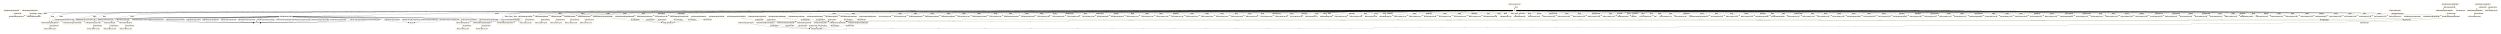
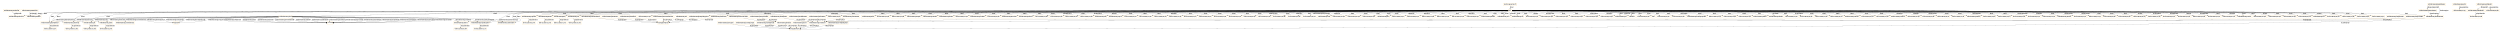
  digraph {
    fontname="Fira Sans"
    rankdir=TB
    node [color=orange fontname="Fira Sans" shape=rectangle]
    edge [fontname="Fira Sans"]
    "VertebrateTaxonomy:Fish"
    "-6b9d1012:16aeae07123:-7fd3"
    "VertebrateTaxonomy:Reptile"
    "-6b9d1012:16aeae07123:-7fc7"
    "VertebrateTaxonomy:Tameness"
    "-6b9d1012:16aeae07123:-7fb4"
    "VertebrateTaxonomy:Amphibian"
    "-6b9d1012:16aeae07123:-7ff8"
    "VertebrateTaxonomy:DomainThing"
    "VertebrateTaxonomy:ValueThing"
    "VertebrateTaxonomy:RespiratorySystem"
    "-6b9d1012:16aeae07123:-7fc1"
    "VertebrateTaxonomy:Animal"
    "VertebrateTaxonomy:TaxonomicRank"
    "VertebrateTaxonomy:BodyTemperature"
    "VertebrateTaxonomy:ConservationStatus"
    "VertebrateTaxonomy:SkinCovering"
    "VertebrateTaxonomy:Diet"
    "VertebrateTaxonomy:Climate"
    "xsd:string"
    "xsd:float"
    "-6b9d1012:16aeae07123:-7fec"
    "-6b9d1012:16aeae07123:-7fba"
    "-6b9d1012:16aeae07123:-7fda"
    "-6b9d1012:16aeae07123:-7fe6"
    "VertebrateTaxonomy:WarmBlooded"
    "-6b9d1012:16aeae07123:-7fad"
    "VertebrateTaxonomy:Mammal"
    "-6b9d1012:16aeae07123:-7fcd"
    "VertebrateTaxonomy:Bird"
    "-6b9d1012:16aeae07123:-7ff2"
    "VertebrateTaxonomy:ColdBlooded"
    "-6b9d1012:16aeae07123:-7fde"
    "VertebrateTaxonomy:NonVertebrate"
    "VertebrateTaxonomy:Vertebrate"
    "VertebrateTaxonomy:hasAverageHeight"
    "owl:topDataProperty"
    "VertebrateTaxonomy:hasHabitat"
    "VertebrateTaxonomy:hasTaxonomicRrank"
    "owl:topObjectProperty"
    "VertebrateTaxonomy:hasColor"
    "VertebrateTaxonomy:hasAquaticHabitat"
    "VertebrateTaxonomy:hasGenusName"
    "VertebrateTaxonomy:hasTaxonName"
    "VertebrateTaxonomy:hasSkinCover"
    "VertebrateTaxonomy:hasAverageBodyLength"
    "VertebrateTaxonomy:hasPhylumName"
    "VertebrateTaxonomy:hasSpeciesName"
    "VertebrateTaxonomy:hasEnglishName"
    "VertebrateTaxonomy:hasPersianName"
    "VertebrateTaxonomy:hasCommanName"
    "VertebrateTaxonomy:hasTameness"
    "VertebrateTaxonomy:hasTopSpeed"
    "VertebrateTaxonomy:hasRespiratorySystem"
    "VertebrateTaxonomy:hasFamilyName"
    NULL
    "-6b9d1012:16aeae07123:-7fe4"
    "-6b9d1012:16aeae07123:-7fd8"
    "VertebrateTaxonomy:Extinct"
    "-6b9d1012:16aeae07123:-7fb2"
    "-6b9d1012:16aeae07123:-7fb8"
    "VertebrateTaxonomy:Marsupial"
    "VertebrateTaxonomy:LowerRisk"
    "VertebrateTaxonomy:Unknown"
    "-6b9d1012:16aeae07123:-7fea"
    "VertebrateTaxonomy:Threatened"
    "-6b9d1012:16aeae07123:-7fbf"
    "VertebrateTaxonomy:Monotreme"
    "VertebrateTaxonomy:Placental"
    "-6b9d1012:16aeae07123:-7fdd"
    "-6b9d1012:16aeae07123:-7fb1"
    "-6b9d1012:16aeae07123:-7fb9"
    "-6b9d1012:16aeae07123:-7fd6"
    "VertebrateTaxonomy:Wild"
    "VertebrateTaxonomy:Tropical"
    "-6b9d1012:16aeae07123:-7fc4"
    "-6b9d1012:16aeae07123:-7fa3"
    "-6b9d1012:16aeae07123:-7fdf"
    "-6b9d1012:16aeae07123:-7fd7"
    "-6b9d1012:16aeae07123:-7fd4"
    "-6b9d1012:16aeae07123:-7fae"
    "-6b9d1012:16aeae07123:-7fa6"
    "-6b9d1012:16aeae07123:-7fef"
    "-6b9d1012:16aeae07123:-7ff1"
    "-6b9d1012:16aeae07123:-7fe7"
    "-6b9d1012:16aeae07123:-7fa8"
    "-6b9d1012:16aeae07123:-7f9d"
    "-6b9d1012:16aeae07123:-7f98"
    "VertebrateTaxonomy:Lungs"
    "-6b9d1012:16aeae07123:-7fbe"
    "-6b9d1012:16aeae07123:-7f9a"
    "-6b9d1012:16aeae07123:-7fa0"
    "VertebrateTaxonomy:Other"
    "-6b9d1012:16aeae07123:-7f95"
    "-6b9d1012:16aeae07123:-7fe1"
    "-6b9d1012:16aeae07123:-7fbb"
    "-6b9d1012:16aeae07123:-7f9e"
    "-6b9d1012:16aeae07123:-7f92"
    "-6b9d1012:16aeae07123:-7fce"
    "VertebrateTaxonomy:Moderate"
    "VertebrateTaxonomy:Arctic"
    "VertebrateTaxonomy:Gills"
    "-6b9d1012:16aeae07123:-7f8f"
    "-6b9d1012:16aeae07123:-7fbd"
    "-6b9d1012:16aeae07123:-7fd9"
    "-6b9d1012:16aeae07123:-7fe9"
    "-6b9d1012:16aeae07123:-7fdb"
    "-6b9d1012:16aeae07123:-7fac"
    "VertebrateTaxonomy:Hair"
    n110 [label="Cold:Feather"]
    "-6b9d1012:16aeae07123:-7fa5"
    "rdf:nil"
    "-6b9d1012:16aeae07123:-7f9c"
    "-6b9d1012:16aeae07123:-7fd0"
    "VertebrateTaxonomy:hasBodyTemperature"
    "-6b9d1012:16aeae07123:-7f97"
    "-6b9d1012:16aeae07123:-7faa"
    "-6b9d1012:16aeae07123:-7fa2"
    "VertebrateTaxonomy:Tamable"
    "VertebrateTaxonomy:Changing"
    "-6b9d1012:16aeae07123:-7fe3"
    "-6b9d1012:16aeae07123:-7feb"
    "-6b9d1012:16aeae07123:-7fb5"
    "-6b9d1012:16aeae07123:-7f94"
    "VertebrateTaxonomy:Carnivore"
    "-6b9d1012:16aeae07123:-7fc8"
    "-6b9d1012:16aeae07123:-7fe0"
    "VertebrateTaxonomy:Herbivore"
    "-6b9d1012:16aeae07123:-7ff9"
    "-6b9d1012:16aeae07123:-7ffb"
    "-6b9d1012:16aeae07123:-7fcc"
    "-6b9d1012:16aeae07123:-7ff3"
    "VertebrateTaxonomy:Omnivore"
    "-6b9d1012:16aeae07123:-7fd2"
    "-6b9d1012:16aeae07123:-7fca"
    "-6b9d1012:16aeae07123:-7f8e"
    "-6b9d1012:16aeae07123:-7fc2"
    "-6b9d1012:16aeae07123:-7f90"
    "VertebrateTaxonomy:hasClassName"
    "VertebrateTaxonomy:Domestic"
    "-6b9d1012:16aeae07123:-7fc0"
    "-6b9d1012:16aeae07123:-7ff7"
    "-6b9d1012:16aeae07123:-7fd5"
    "-6b9d1012:16aeae07123:-7faf"
    "-6b9d1012:16aeae07123:-7fa7"
    "-6b9d1012:16aeae07123:-7fe2"
    "-6b9d1012:16aeae07123:-7fc6"
    "-6b9d1012:16aeae07123:-7fb3"
    "-6b9d1012:16aeae07123:-7fb0"
    "-6b9d1012:16aeae07123:-7fe5"
    "-6b9d1012:16aeae07123:-7f99"
    "VertebrateTaxonomy:Constant"
    "-6b9d1012:16aeae07123:-7fed"
    "-6b9d1012:16aeae07123:-7fe8"
    "-6b9d1012:16aeae07123:-7fb7"
    "-6b9d1012:16aeae07123:-7f9b"
    "VertebrateTaxonomy:Cold"
    "-6b9d1012:16aeae07123:-7fb6"
    "-6b9d1012:16aeae07123:-7fa1"
    "-6b9d1012:16aeae07123:-7fbc"
    "-6b9d1012:16aeae07123:-7f93"
    "-6b9d1012:16aeae07123:-7ff5"
    "VertebrateTaxonomy:hasKingdomName"
    "VertebrateTaxonomy:hasAverageLifespan"
    "VertebrateTaxonomy:hasTerrestrialHabitat"
-   "VertebrateTaxonomy:hasOrderName"
    "VertebrateTaxonomy:livesInClimate"
    "VertebrateTaxonomy:hasConservationStatus"
    "VertebrateTaxonomy:eats"
    "VertebrateTaxonomy:Fish" -> "-6b9d1012:16aeae07123:-7fd3" [label="owl:equivalentClass"]
    "VertebrateTaxonomy:Reptile" -> "-6b9d1012:16aeae07123:-7fc7" [label="owl:equivalentClass"]
    "VertebrateTaxonomy:Tameness" -> "-6b9d1012:16aeae07123:-7fb4" [label="owl:equivalentClass"]
    "VertebrateTaxonomy:Amphibian" -> "-6b9d1012:16aeae07123:-7ff8" [label="owl:equivalentClass"]
    "VertebrateTaxonomy:DomainThing" -> "VertebrateTaxonomy:ValueThing" [label="owl:disjointWith"]
    "VertebrateTaxonomy:RespiratorySystem" -> "-6b9d1012:16aeae07123:-7fc1" [label="owl:equivalentClass"]
    "VertebrateTaxonomy:Animal" -> "VertebrateTaxonomy:Tameness" [label="VertebrateTaxonomy:hasTameness"]
    "VertebrateTaxonomy:Animal" -> "VertebrateTaxonomy:RespiratorySystem" [label="VertebrateTaxonomy:hasRespiratorySystem"]
    "VertebrateTaxonomy:Animal" -> "VertebrateTaxonomy:TaxonomicRank" [label="VertebrateTaxonomy:hasTaxonomicRrank"]
    "VertebrateTaxonomy:Animal" -> "VertebrateTaxonomy:BodyTemperature" [label="VertebrateTaxonomy:hasBodyTemperature"]
    "VertebrateTaxonomy:Animal" -> "VertebrateTaxonomy:ConservationStatus" [label="VertebrateTaxonomy:hasConservationStatus"]
    "VertebrateTaxonomy:Animal" -> "VertebrateTaxonomy:SkinCovering" [label="VertebrateTaxonomy:hasSkinCover"]
    "VertebrateTaxonomy:Animal" -> "VertebrateTaxonomy:Diet" [label="VertebrateTaxonomy:hasDiet"]
    "VertebrateTaxonomy:Animal" -> "VertebrateTaxonomy:Climate" [label="VertebrateTaxonomy:livesInClimate"]
    "VertebrateTaxonomy:Animal" -> "xsd:string" [label="VertebrateTaxonomy:hasPhylumName"]
    "VertebrateTaxonomy:Animal" -> "xsd:string" [label="VertebrateTaxonomy:hasColor"]
    "VertebrateTaxonomy:Animal" -> "xsd:string" [label="VertebrateTaxonomy:hasClassName"]
    "VertebrateTaxonomy:Animal" -> "xsd:string" [label="VertebrateTaxonomy:hasTerrestrialHabitat"]
    "VertebrateTaxonomy:Animal" -> "xsd:string" [label="VertebrateTaxonomy:hasHabitat"]
    "VertebrateTaxonomy:Animal" -> "xsd:string" [label="VertebrateTaxonomy:hasFamilyName"]
    "VertebrateTaxonomy:Animal" -> "xsd:string" [label="VertebrateTaxonomy:hasOrderName"]
    "VertebrateTaxonomy:Animal" -> "xsd:string" [label="VertebrateTaxonomy:hasSpeciesName"]
    "VertebrateTaxonomy:Animal" -> "xsd:string" [label="VertebrateTaxonomy:hasCommanName"]
    "VertebrateTaxonomy:Animal" -> "xsd:string" [label="VertebrateTaxonomy:hasKingdomName"]
    "VertebrateTaxonomy:Animal" -> "xsd:string" [label="VertebrateTaxonomy:hasTaxonName"]
    "VertebrateTaxonomy:Animal" -> "xsd:string" [label="VertebrateTaxonomy:hasAquaticHabitat"]
    "VertebrateTaxonomy:Animal" -> "xsd:string" [label="VertebrateTaxonomy:hasGenusName"]
    "VertebrateTaxonomy:Animal" -> "xsd:float" [label="VertebrateTaxonomy:hasAverageBodyLength"]
    "VertebrateTaxonomy:Animal" -> "xsd:float" [label="VertebrateTaxonomy:hasTopSpeed"]
    "VertebrateTaxonomy:Animal" -> "xsd:float" [label="VertebrateTaxonomy:hasAverageLifespan"]
    "VertebrateTaxonomy:Animal" -> "xsd:float" [label="VertebrateTaxonomy:hasAverageHeight"]
    "VertebrateTaxonomy:BodyTemperature" -> "-6b9d1012:16aeae07123:-7fec" [label="owl:equivalentClass"]
    "VertebrateTaxonomy:SkinCovering" -> "-6b9d1012:16aeae07123:-7fba" [label="owl:equivalentClass"]
    "VertebrateTaxonomy:Diet" -> "-6b9d1012:16aeae07123:-7fda" [label="owl:equivalentClass"]
    "VertebrateTaxonomy:Climate" -> "-6b9d1012:16aeae07123:-7fe6" [label="owl:equivalentClass"]
    "VertebrateTaxonomy:WarmBlooded" -> "-6b9d1012:16aeae07123:-7fad" [label="owl:equivalentClass"]
    "VertebrateTaxonomy:Mammal" -> "-6b9d1012:16aeae07123:-7fcd" [label="owl:equivalentClass"]
    "VertebrateTaxonomy:Bird" -> "-6b9d1012:16aeae07123:-7ff2" [label="owl:equivalentClass"]
    "VertebrateTaxonomy:ColdBlooded" -> "VertebrateTaxonomy:WarmBlooded" [label="owl:disjointWith"]
    "VertebrateTaxonomy:ColdBlooded" -> "-6b9d1012:16aeae07123:-7fde" [label="owl:equivalentClass"]
    "VertebrateTaxonomy:NonVertebrate" -> "VertebrateTaxonomy:Vertebrate" [label="owl:disjointWith"]
    "VertebrateTaxonomy:hasAverageHeight" -> "owl:topDataProperty" [label="rdfs:subPropertyOf"]
    "VertebrateTaxonomy:hasHabitat" -> "owl:topDataProperty" [label="rdfs:subPropertyOf"]
    "VertebrateTaxonomy:hasTaxonomicRrank" -> "owl:topObjectProperty" [label="rdfs:subPropertyOf"]
    "VertebrateTaxonomy:hasColor" -> "owl:topDataProperty" [label="rdfs:subPropertyOf"]
    "VertebrateTaxonomy:hasAquaticHabitat" -> "VertebrateTaxonomy:hasHabitat" [label="rdfs:subPropertyOf"]
    "VertebrateTaxonomy:hasGenusName" -> "VertebrateTaxonomy:hasTaxonName" [label="rdfs:subPropertyOf"]
    "VertebrateTaxonomy:hasTaxonName" -> "owl:topDataProperty" [label="rdfs:subPropertyOf"]
    "VertebrateTaxonomy:hasSkinCover" -> "owl:topObjectProperty" [label="rdfs:subPropertyOf"]
    "VertebrateTaxonomy:hasAverageBodyLength" -> "owl:topDataProperty" [label="rdfs:subPropertyOf"]
    "VertebrateTaxonomy:hasPhylumName" -> "VertebrateTaxonomy:hasTaxonName" [label="rdfs:subPropertyOf"]
    "VertebrateTaxonomy:hasSpeciesName" -> "VertebrateTaxonomy:hasTaxonName" [label="rdfs:subPropertyOf"]
    "VertebrateTaxonomy:hasEnglishName" -> "VertebrateTaxonomy:hasPersianName" [label="owl:propertyDisjointWith"]
    "VertebrateTaxonomy:hasEnglishName" -> "VertebrateTaxonomy:hasCommanName" [label="rdfs:subPropertyOf"]
    "VertebrateTaxonomy:hasPersianName" -> "VertebrateTaxonomy:hasCommanName" [label="rdfs:subPropertyOf"]
    "VertebrateTaxonomy:hasCommanName" -> "owl:topDataProperty" [label="rdfs:subPropertyOf"]
    "VertebrateTaxonomy:hasTameness" -> "owl:topObjectProperty" [label="rdfs:subPropertyOf"]
    "VertebrateTaxonomy:hasTopSpeed" -> "owl:topDataProperty" [label="rdfs:subPropertyOf"]
    "VertebrateTaxonomy:hasRespiratorySystem" -> "owl:topObjectProperty" [label="rdfs:subPropertyOf"]
    "VertebrateTaxonomy:hasFamilyName" -> "VertebrateTaxonomy:hasTaxonName" [label="rdfs:subPropertyOf"]
    NULL -> "VertebrateTaxonomy:Fish" [label="rdf:first"]
-   NULL -> "VertebrateTaxonomy:Reptile" [label="rdf:first"]
    NULL -> "VertebrateTaxonomy:Tameness" [label="rdf:first"]
    NULL -> "VertebrateTaxonomy:Amphibian" [label="rdf:first"]
    NULL -> "VertebrateTaxonomy:ValueThing" [label="rdf:first"]
    NULL -> "VertebrateTaxonomy:RespiratorySystem" [label="rdf:first"]
    NULL -> "VertebrateTaxonomy:Animal" [label="rdf:first"]
    NULL -> "VertebrateTaxonomy:TaxonomicRank" [label="rdf:first"]
    NULL -> "VertebrateTaxonomy:BodyTemperature" [label="rdf:first"]
-   NULL -> "VertebrateTaxonomy:ConservationStatus" [label="rdf:first"]
    NULL -> "VertebrateTaxonomy:SkinCovering" [label="rdf:first"]
    NULL -> "VertebrateTaxonomy:Diet" [label="rdf:first"]
    NULL -> "VertebrateTaxonomy:Climate" [label="rdf:first"]
    NULL -> "VertebrateTaxonomy:Mammal" [label="rdf:first"]
    NULL -> "VertebrateTaxonomy:Bird" [label="rdf:first"]
    NULL -> "VertebrateTaxonomy:Vertebrate" [label="rdf:first"]
    NULL -> "VertebrateTaxonomy:hasSkinCover" [label="owl:onProperty"]
    NULL -> "VertebrateTaxonomy:hasCommanName" [label="rdf:first"]
    NULL -> "VertebrateTaxonomy:hasRespiratorySystem" [label="owl:onProperty"]
    NULL -> "-6b9d1012:16aeae07123:-7fe4" [label="rdf:first"]
    NULL -> "-6b9d1012:16aeae07123:-7fd8" [label="rdf:first"]
    NULL -> "VertebrateTaxonomy:Extinct" [label="rdf:first"]
    NULL -> "-6b9d1012:16aeae07123:-7fb2" [label="rdf:first"]
    NULL -> "-6b9d1012:16aeae07123:-7fb8" [label="rdf:first"]
    NULL -> "VertebrateTaxonomy:Marsupial" [label="rdf:first"]
    NULL -> "VertebrateTaxonomy:LowerRisk" [label="rdf:first"]
    NULL -> "VertebrateTaxonomy:Unknown" [label="rdf:first"]
    NULL -> "-6b9d1012:16aeae07123:-7fea" [label="rdf:first"]
    NULL -> "VertebrateTaxonomy:Threatened" [label="rdf:first"]
    NULL -> "-6b9d1012:16aeae07123:-7fbf" [label="rdf:first"]
    NULL -> "VertebrateTaxonomy:Monotreme" [label="rdf:first"]
    NULL -> "VertebrateTaxonomy:Placental" [label="rdf:first"]
    NULL -> "-6b9d1012:16aeae07123:-7fdd" [label="owl:intersectionOf"]
    NULL -> "-6b9d1012:16aeae07123:-7fb1" [label="rdf:rest"]
    NULL -> "-6b9d1012:16aeae07123:-7fb9" [label="owl:intersectionOf"]
    NULL -> "-6b9d1012:16aeae07123:-7fd6" [label="owl:oneOf"]
    NULL -> "VertebrateTaxonomy:Wild" [label="rdf:first"]
    NULL -> "VertebrateTaxonomy:Tropical" [label="rdf:first"]
    NULL -> "-6b9d1012:16aeae07123:-7fc4" [label="rdf:rest"]
    NULL -> "-6b9d1012:16aeae07123:-7fa3" [label="owl:members"]
    NULL -> "-6b9d1012:16aeae07123:-7fdf" [label="rdf:rest"]
    NULL -> "-6b9d1012:16aeae07123:-7fd7" [label="rdf:rest"]
    NULL -> "-6b9d1012:16aeae07123:-7fd4" [label="rdf:rest"]
    NULL -> "-6b9d1012:16aeae07123:-7fae" [label="rdf:rest"]
    NULL -> "-6b9d1012:16aeae07123:-7fa6" [label="rdf:rest"]
    NULL -> "-6b9d1012:16aeae07123:-7fef" [label="rdf:rest"]
    NULL -> "-6b9d1012:16aeae07123:-7ff1" [label="owl:intersectionOf"]
    NULL -> "-6b9d1012:16aeae07123:-7fe7" [label="rdf:rest"]
    NULL -> "-6b9d1012:16aeae07123:-7fa8" [label="owl:members"]
    NULL -> "-6b9d1012:16aeae07123:-7f9d" [label="rdf:rest"]
-   NULL -> "-6b9d1012:16aeae07123:-7f98" [label="rdf:rest"]
+   NULL -> "-6b9d1012:16aeae07123:-7f98" [label="VertebrateTaxonomy:hasSpeciesName"]
    NULL -> "VertebrateTaxonomy:Lungs" [label="rdf:first"]
    NULL -> "VertebrateTaxonomy:Lungs" [label="owl:hasValue"]
    NULL -> "-6b9d1012:16aeae07123:-7fbe" [label="rdf:rest"]
    NULL -> "-6b9d1012:16aeae07123:-7f9a" [label="rdf:rest"]
    NULL -> "-6b9d1012:16aeae07123:-7fa0" [label="rdf:rest"]
    NULL -> "VertebrateTaxonomy:Other" [label="owl:hasValue"]
    NULL -> "VertebrateTaxonomy:Other" [label="rdf:first"]
    NULL -> "-6b9d1012:16aeae07123:-7f95" [label="owl:members"]
    NULL -> "-6b9d1012:16aeae07123:-7fe1" [label="rdf:rest"]
    NULL -> "-6b9d1012:16aeae07123:-7fbb" [label="rdf:rest"]
    NULL -> "-6b9d1012:16aeae07123:-7f9e" [label="owl:members"]
    NULL -> "-6b9d1012:16aeae07123:-7f92" [label="rdf:rest"]
    NULL -> "-6b9d1012:16aeae07123:-7fce" [label="rdf:rest"]
    NULL -> "VertebrateTaxonomy:Moderate" [label="rdf:first"]
    NULL -> "VertebrateTaxonomy:Arctic" [label="rdf:first"]
    NULL -> "VertebrateTaxonomy:Gills" [label="rdf:first"]
    NULL -> "VertebrateTaxonomy:Gills" [label="owl:hasValue"]
    NULL -> "-6b9d1012:16aeae07123:-7f8f" [label="rdf:rest"]
    NULL -> "-6b9d1012:16aeae07123:-7fbd" [label="owl:oneOf"]
    NULL -> "-6b9d1012:16aeae07123:-7fd9" [label="owl:intersectionOf"]
    NULL -> "-6b9d1012:16aeae07123:-7fe9" [label="rdf:rest"]
    NULL -> "-6b9d1012:16aeae07123:-7fdb" [label="rdf:rest"]
    NULL -> "-6b9d1012:16aeae07123:-7fac" [label="owl:intersectionOf"]
    NULL -> "VertebrateTaxonomy:Hair" [label="rdf:first"]
    NULL -> "VertebrateTaxonomy:Hair" [label="owl:hasValue"]
    NULL -> n110 [label="rdf:first"]
    NULL -> n110 [label="owl:hasValue"]
    NULL -> "-6b9d1012:16aeae07123:-7fa5" [label="rdf:rest"]
    NULL -> "rdf:nil" [label="rdf:rest"]
    NULL -> "-6b9d1012:16aeae07123:-7f9c" [label="rdf:rest"]
    NULL -> "-6b9d1012:16aeae07123:-7fd0" [label="rdf:rest"]
    NULL -> "VertebrateTaxonomy:hasBodyTemperature" [label="owl:onProperty"]
    NULL -> "-6b9d1012:16aeae07123:-7f97" [label="rdf:rest"]
    NULL -> "-6b9d1012:16aeae07123:-7faa" [label="rdf:rest"]
    NULL -> "-6b9d1012:16aeae07123:-7fa2" [label="rdf:rest"]
    NULL -> "VertebrateTaxonomy:Tamable" [label="rdf:first"]
    NULL -> "VertebrateTaxonomy:Changing" [label="owl:hasValue"]
    NULL -> "VertebrateTaxonomy:Changing" [label="rdf:first"]
    NULL -> "-6b9d1012:16aeae07123:-7fe3" [label="rdf:rest"]
    NULL -> "-6b9d1012:16aeae07123:-7feb" [label="owl:intersectionOf"]
    NULL -> "-6b9d1012:16aeae07123:-7fb5" [label="rdf:rest"]
    NULL -> "-6b9d1012:16aeae07123:-7f94" [label="rdf:rest"]
    NULL -> "VertebrateTaxonomy:Carnivore" [label="rdf:first"]
    NULL -> "-6b9d1012:16aeae07123:-7fc8" [label="rdf:rest"]
    NULL -> "-6b9d1012:16aeae07123:-7fe0" [label="rdf:rest"]
    NULL -> "VertebrateTaxonomy:Herbivore" [label="rdf:first"]
    NULL -> "-6b9d1012:16aeae07123:-7ff9" [label="owl:members"]
    NULL -> "-6b9d1012:16aeae07123:-7ffb" [label="owl:members"]
    NULL -> "-6b9d1012:16aeae07123:-7fcc" [label="owl:intersectionOf"]
    NULL -> "-6b9d1012:16aeae07123:-7ff3" [label="rdf:rest"]
    NULL -> "VertebrateTaxonomy:Omnivore" [label="rdf:first"]
    NULL -> "-6b9d1012:16aeae07123:-7fd2" [label="owl:intersectionOf"]
    NULL -> "-6b9d1012:16aeae07123:-7fca" [label="rdf:rest"]
    NULL -> "-6b9d1012:16aeae07123:-7f8e" [label="rdf:rest"]
-   NULL -> "-6b9d1012:16aeae07123:-7fc2" [label="rdf:rest"]
+   NULL -> "-6b9d1012:16aeae07123:-7fc2" [label="hasCommanName:rest"]
    NULL -> "-6b9d1012:16aeae07123:-7f90" [label="owl:members"]
    NULL -> "VertebrateTaxonomy:hasClassName" [label="rdf:first"]
    NULL -> "VertebrateTaxonomy:Domestic" [label="rdf:first"]
    NULL -> "-6b9d1012:16aeae07123:-7fc0" [label="owl:intersectionOf"]
    NULL -> "-6b9d1012:16aeae07123:-7ff7" [label="owl:intersectionOf"]
    NULL -> "-6b9d1012:16aeae07123:-7fd5" [label="rdf:rest"]
    NULL -> "-6b9d1012:16aeae07123:-7faf" [label="rdf:rest"]
    NULL -> "-6b9d1012:16aeae07123:-7fa7" [label="rdf:rest"]
    NULL -> "-6b9d1012:16aeae07123:-7fe2" [label="owl:oneOf"]
    NULL -> "-6b9d1012:16aeae07123:-7fc6" [label="owl:intersectionOf"]
    NULL -> "-6b9d1012:16aeae07123:-7fb3" [label="owl:intersectionOf"]
    NULL -> "-6b9d1012:16aeae07123:-7fb0" [label="owl:oneOf"]
    NULL -> "-6b9d1012:16aeae07123:-7fe5" [label="owl:intersectionOf"]
    NULL -> "-6b9d1012:16aeae07123:-7f99" [label="rdf:rest"]
    NULL -> "VertebrateTaxonomy:Constant" [label="rdf:first"]
    NULL -> "VertebrateTaxonomy:Constant" [label="owl:hasValue"]
    NULL -> "-6b9d1012:16aeae07123:-7fed" [label="rdf:rest"]
    NULL -> "-6b9d1012:16aeae07123:-7fe8" [label="owl:oneOf"]
    NULL -> "-6b9d1012:16aeae07123:-7fb7" [label="rdf:rest"]
    NULL -> "-6b9d1012:16aeae07123:-7f9b" [label="rdf:rest"]
    NULL -> "VertebrateTaxonomy:Cold" [label="rdf:first"]
    NULL -> "-6b9d1012:16aeae07123:-7fb6" [label="owl:oneOf"]
    NULL -> "-6b9d1012:16aeae07123:-7fa1" [label="rdf:rest"]
    NULL -> "-6b9d1012:16aeae07123:-7fbc" [label="rdf:rest"]
    NULL -> "-6b9d1012:16aeae07123:-7f93" [label="rdf:rest"]
    "VertebrateTaxonomy:hasClassName" -> "VertebrateTaxonomy:hasTaxonName" [label="rdfs:subPropertyOf"]
    "-6b9d1012:16aeae07123:-7ff5" -> NULL [label="rdf:rest"]
    "VertebrateTaxonomy:hasKingdomName" -> "VertebrateTaxonomy:hasTaxonName" [label="rdfs:subPropertyOf"]
    "VertebrateTaxonomy:hasAverageLifespan" -> "owl:topDataProperty" [label="rdfs:subPropertyOf"]
    "VertebrateTaxonomy:hasTerrestrialHabitat" -> "VertebrateTaxonomy:hasHabitat" [label="rdfs:subPropertyOf"]
-   "VertebrateTaxonomy:hasOrderName" -> "VertebrateTaxonomy:hasTaxonName" [label="rdfs:subPropertyOf"]
    "VertebrateTaxonomy:livesInClimate" -> "owl:topObjectProperty" [label="rdfs:subPropertyOf"]
    "VertebrateTaxonomy:hasConservationStatus" -> "owl:topObjectProperty" [label="rdfs:subPropertyOf"]
-   "VertebrateTaxonomy:eats" -> "-6b9d1012:16aeae07123:-7fe4" [label="rdfs:subPropertyOf"]
+   "VertebrateTaxonomy:eats" -> "owl:topObjectProperty" [label="rdfs:subPropertyOf"]
  }
